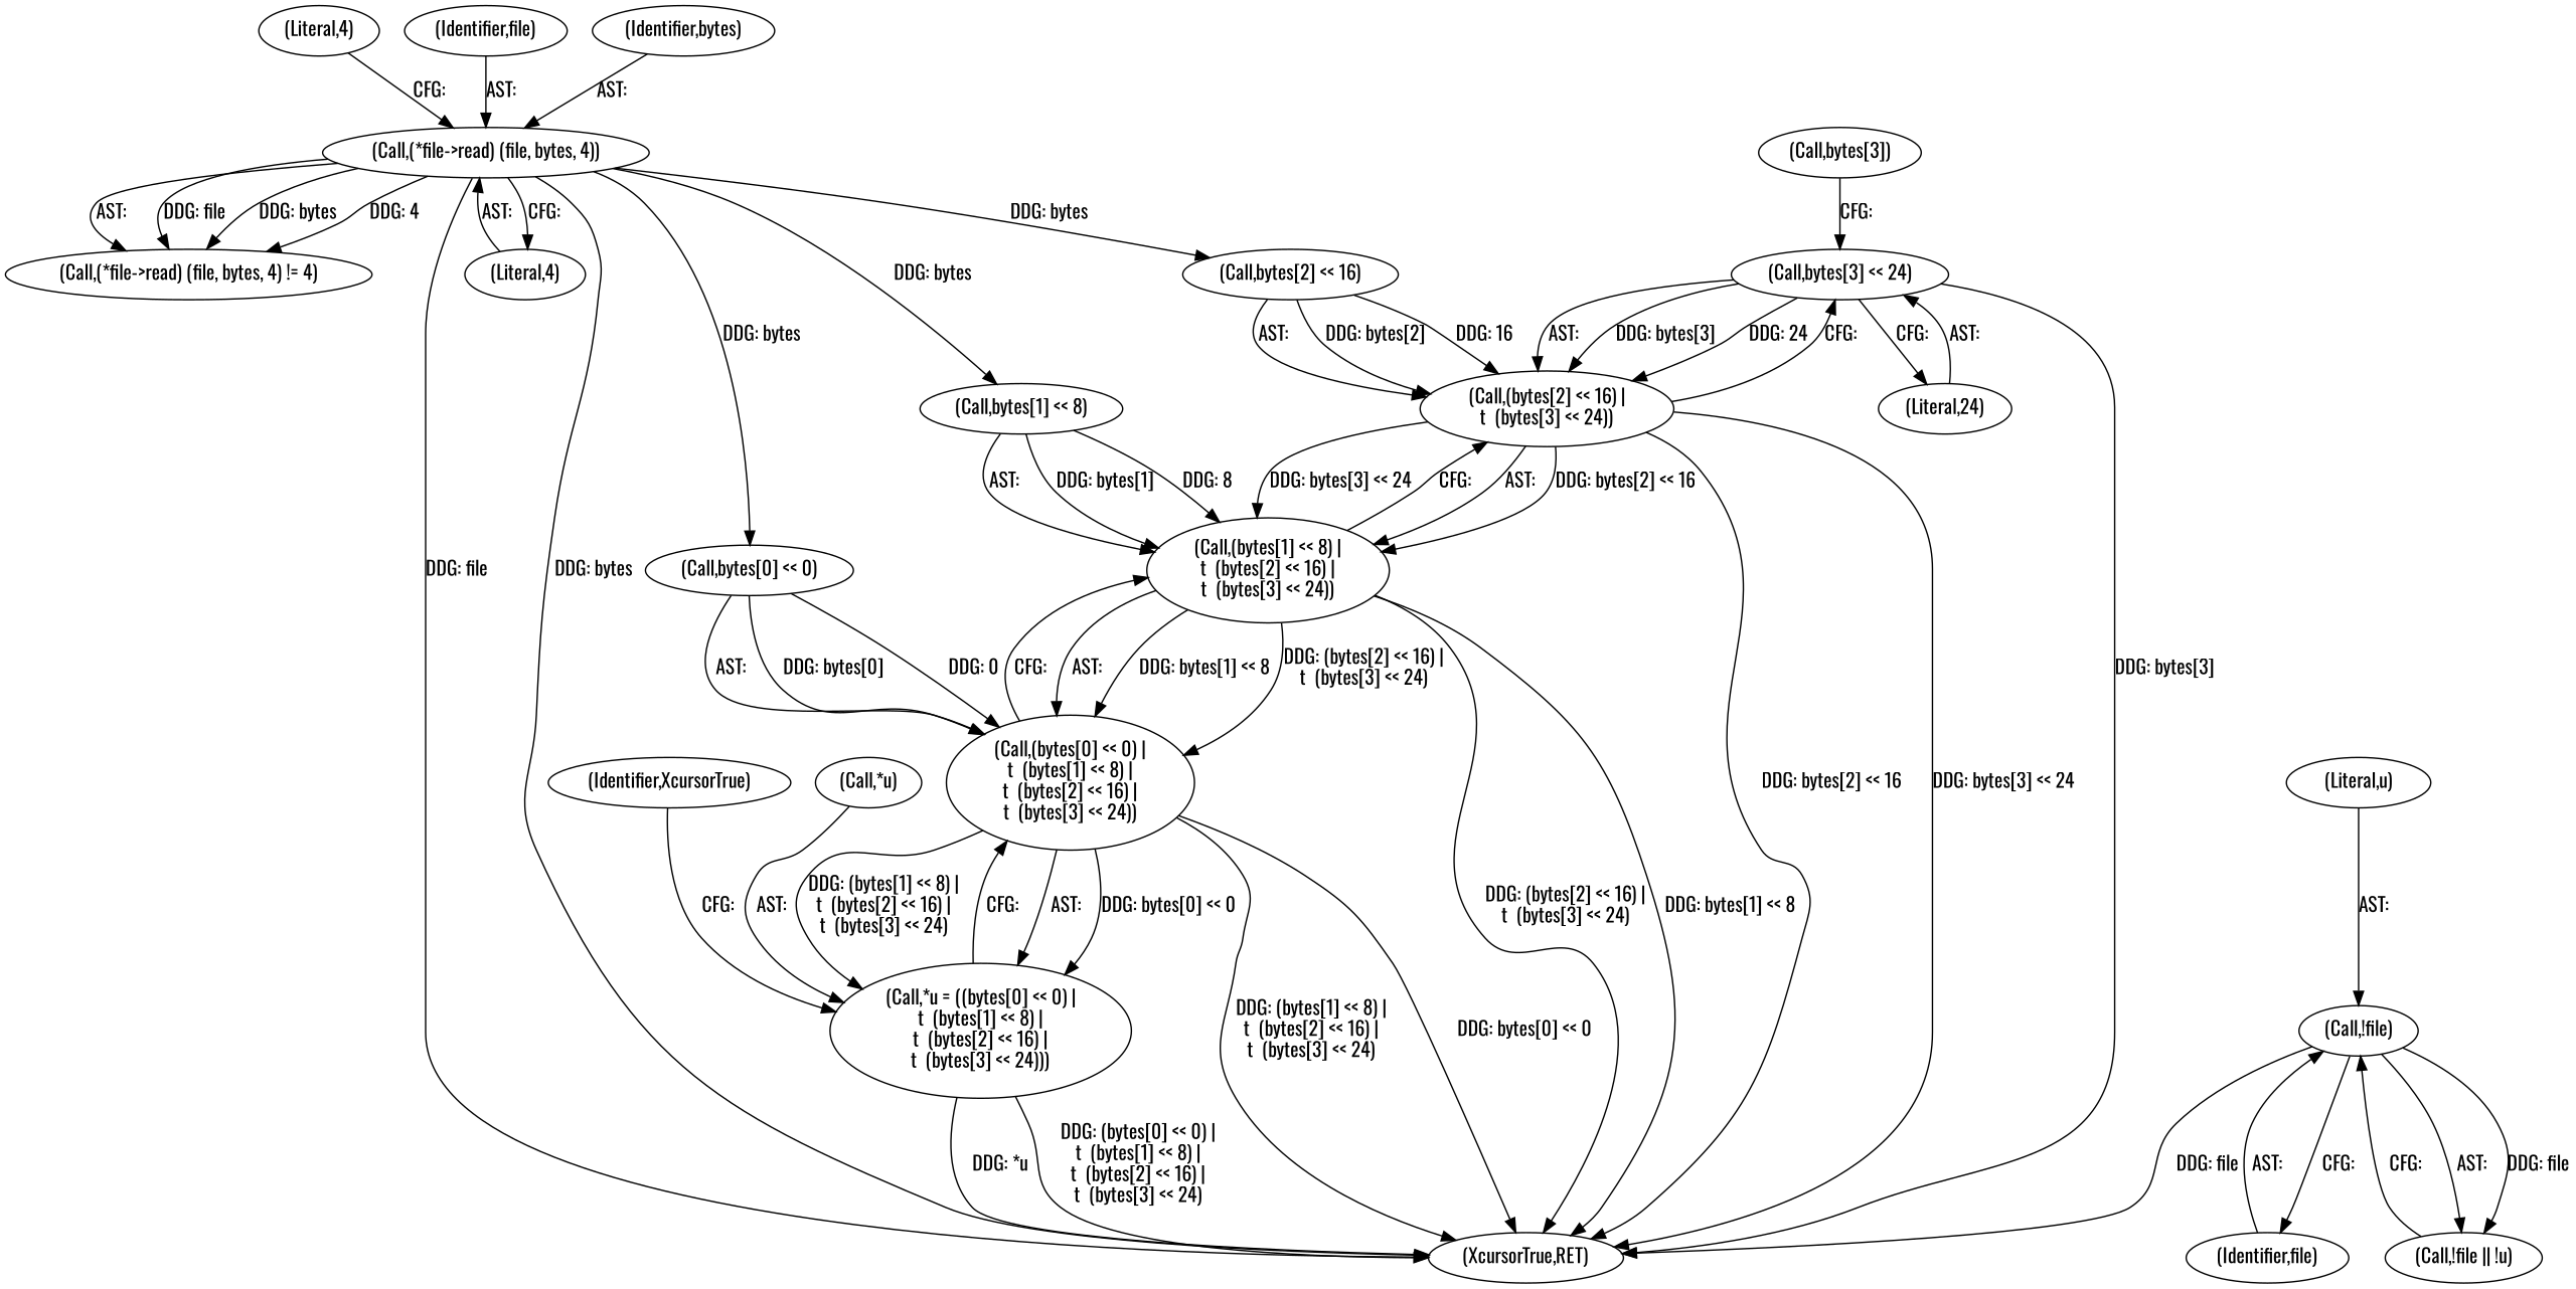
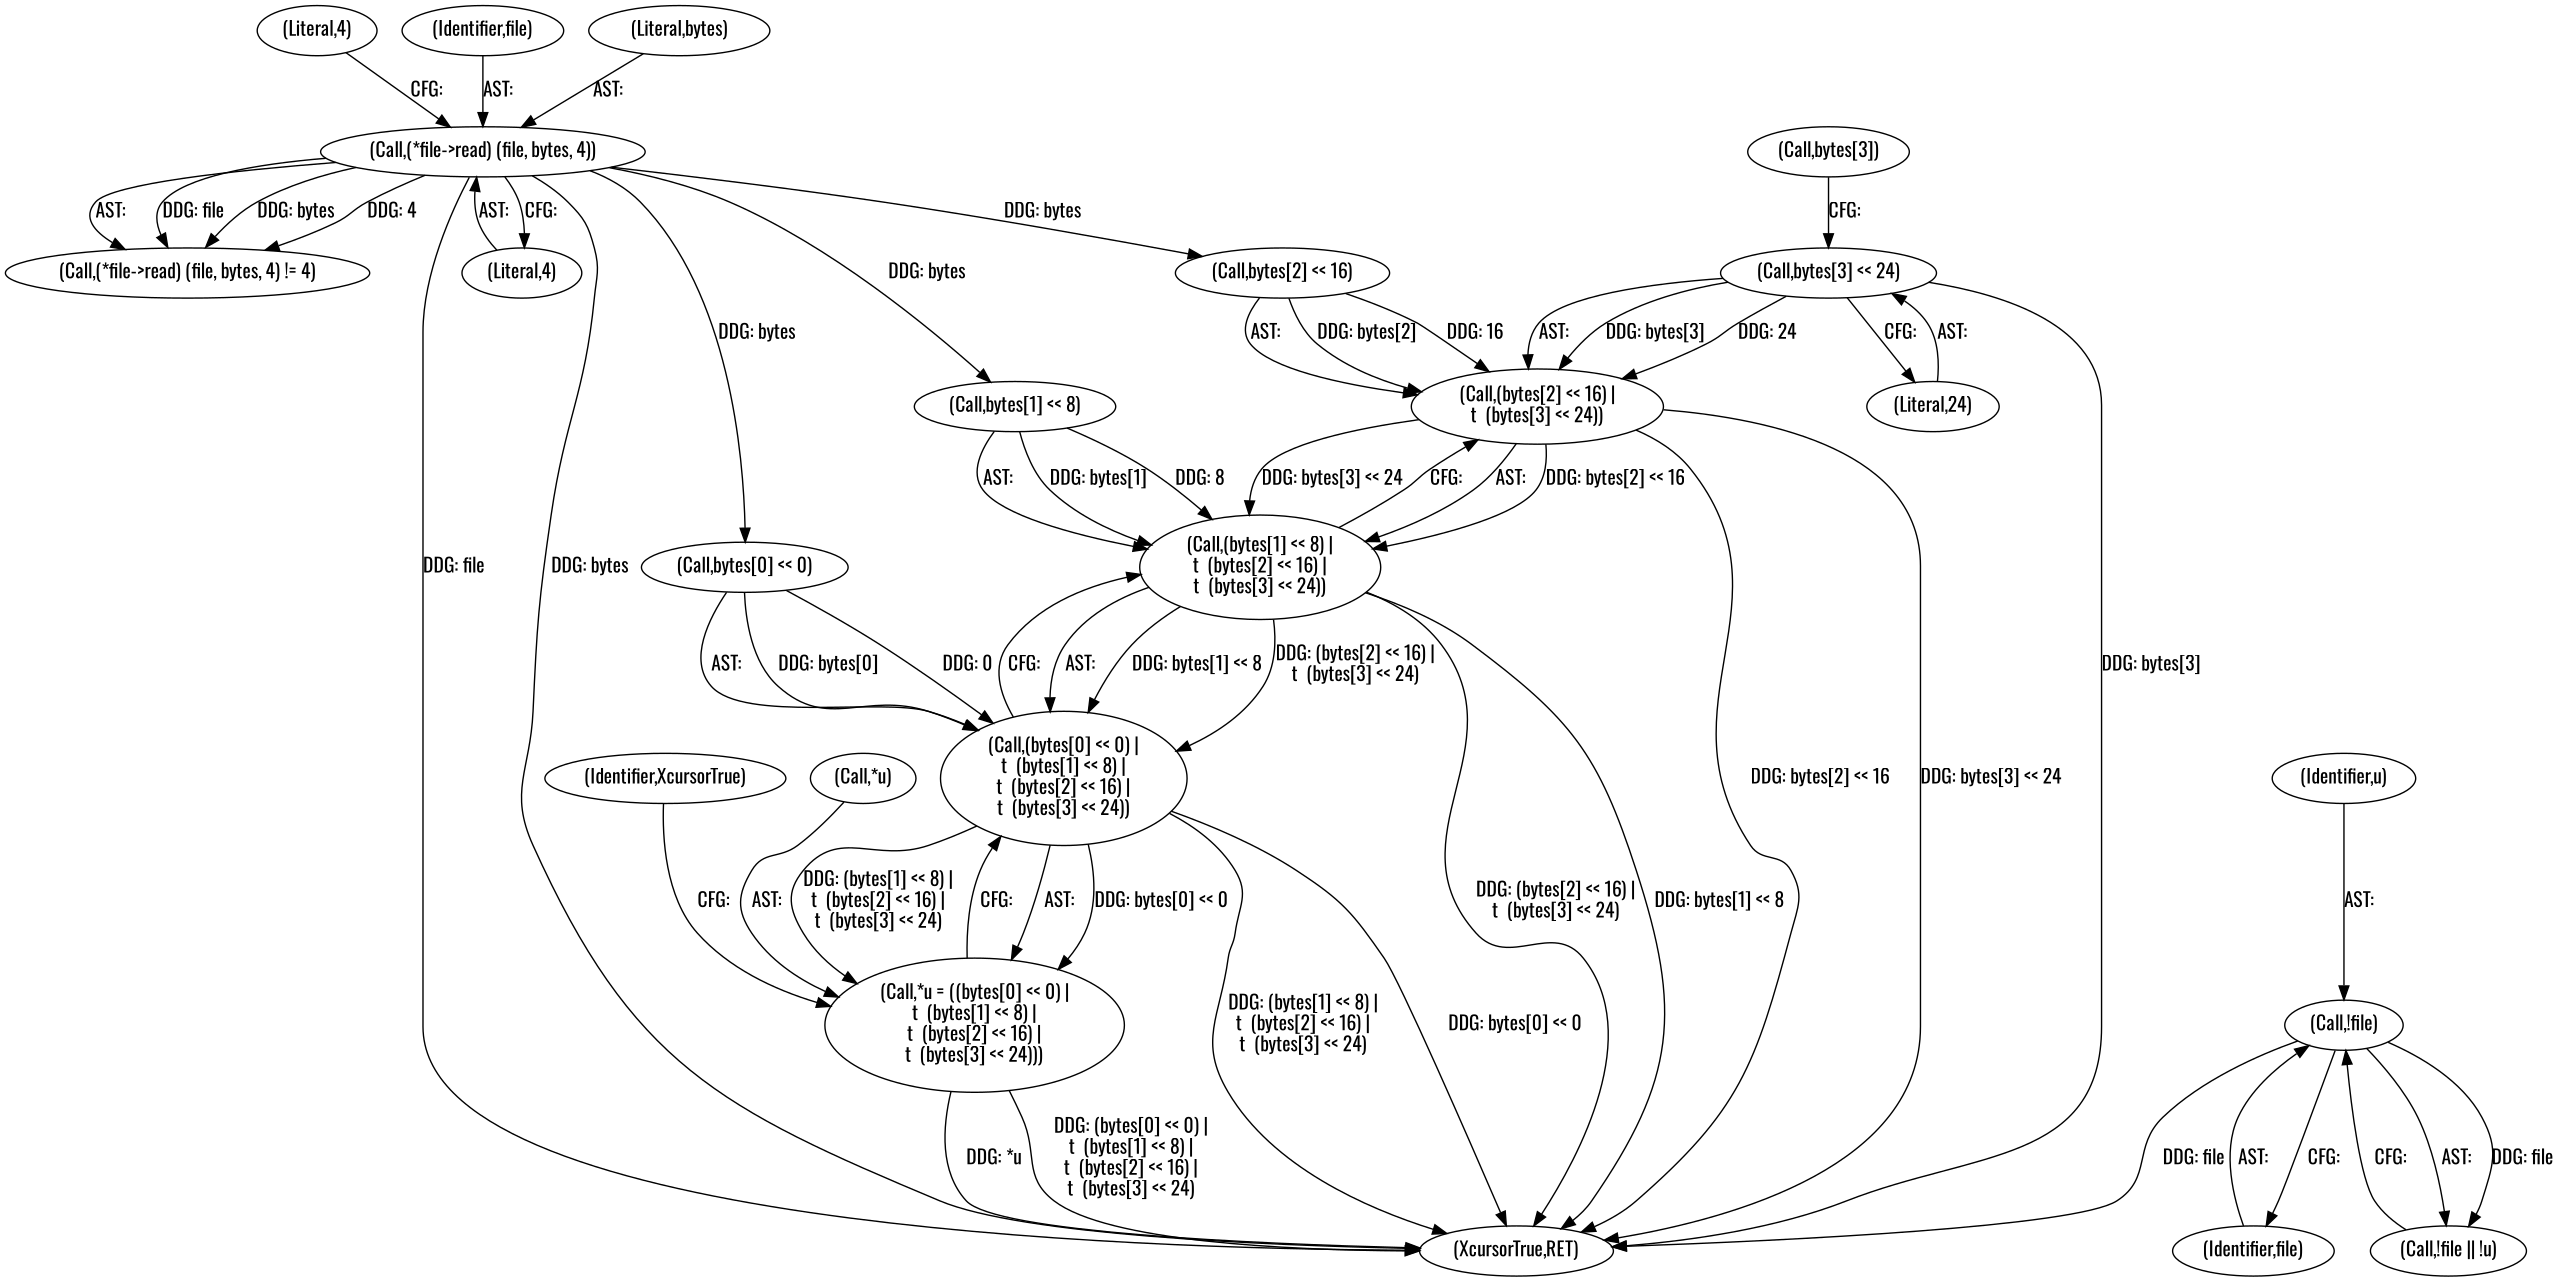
  digraph {
    fontname=Oswald
    node [fontname=Oswald]
    edge [fontname=Oswald]
    n1 [label="(Call,bytes[3] << 24)"]
    n2 [label="(Call,(bytes[2] << 16) |\n\t  (bytes[3] << 24))"]
    n3 [label="(Literal,24)"]
    n4 [label="(XcursorTrue,RET)"]
    n5 [label="(Call,(bytes[1] << 8) |\n\t  (bytes[2] << 16) |\n\t  (bytes[3] << 24))"]
    n6 [label="(Call,(*file->read) (file, bytes, 4))"]
    n7 [label="(Call,bytes[1] << 8)"]
    n8 [label="(Call,bytes[2] << 16)"]
    n9 [label="(Call,(*file->read) (file, bytes, 4) != 4)"]
    n10 [label="(Call,bytes[0] << 0)"]
    n11 [label="(Literal,4)"]
    n12 [label="(Call,(bytes[0] << 0) |\n\t  (bytes[1] << 8) |\n\t  (bytes[2] << 16) |\n\t  (bytes[3] << 24))"]
    n13 [label="(Call,!file)"]
    n14 [label="(Identifier,file)"]
    n15 [label="(Call,!file || !u)"]
    n16 [label="(Call,*u = ((bytes[0] << 0) |\n\t  (bytes[1] << 8) |\n\t  (bytes[2] << 16) |\n\t  (bytes[3] << 24)))"]
    n17 [label="(Call,bytes[3])"]
    n18 [label="(Call,*u)"]
    n19 [label="(Literal,4)"]
    n20 [label="(Identifier,XcursorTrue)"]
-   n21 [label="(Literal,u)"]
+   n21 [label="(Identifier,u)"]
    n22 [label="(Identifier,file)"]
-   n23 [label="(Identifier,bytes)"]
+   n23 [label="(Literal,bytes)"]
    n1 -> n2 [label="AST: "]
    n1 -> n2 [label="DDG: bytes[3]"]
    n1 -> n2 [label="DDG: 24"]
    n1 -> n3 [label="CFG: "]
    n1 -> n4 [label="DDG: bytes[3]"]
-   n2 -> n1 [label="CFG: "]
    n2 -> n4 [label="DDG: bytes[2] << 16"]
    n2 -> n4 [label="DDG: bytes[3] << 24"]
    n2 -> n5 [label="AST: "]
    n2 -> n5 [label="DDG: bytes[2] << 16"]
    n2 -> n5 [label="DDG: bytes[3] << 24"]
    n3 -> n1 [label="AST: "]
    n5 -> n2 [label="CFG: "]
    n5 -> n4 [label="DDG: (bytes[2] << 16) |\n\t  (bytes[3] << 24)"]
    n5 -> n4 [label="DDG: bytes[1] << 8"]
    n5 -> n12 [label="AST: "]
    n5 -> n12 [label="DDG: bytes[1] << 8"]
    n5 -> n12 [label="DDG: (bytes[2] << 16) |\n\t  (bytes[3] << 24)"]
    n6 -> n4 [label="DDG: bytes"]
    n6 -> n4 [label="DDG: file"]
    n6 -> n7 [label="DDG: bytes"]
    n6 -> n8 [label="DDG: bytes"]
    n6 -> n9 [label="AST: "]
    n6 -> n9 [label="DDG: file"]
    n6 -> n9 [label="DDG: bytes"]
    n6 -> n9 [label="DDG: 4"]
    n6 -> n10 [label="DDG: bytes"]
    n6 -> n11 [label="CFG: "]
    n7 -> n5 [label="AST: "]
    n7 -> n5 [label="DDG: bytes[1]"]
    n7 -> n5 [label="DDG: 8"]
    n8 -> n2 [label="AST: "]
    n8 -> n2 [label="DDG: bytes[2]"]
    n8 -> n2 [label="DDG: 16"]
    n10 -> n12 [label="AST: "]
    n10 -> n12 [label="DDG: bytes[0]"]
    n10 -> n12 [label="DDG: 0"]
    n11 -> n6 [label="AST: "]
    n12 -> n4 [label="DDG: bytes[0] << 0"]
    n12 -> n4 [label="DDG: (bytes[1] << 8) |\n\t  (bytes[2] << 16) |\n\t  (bytes[3] << 24)"]
    n12 -> n5 [label="CFG: "]
    n12 -> n16 [label="AST: "]
    n12 -> n16 [label="DDG: bytes[0] << 0"]
    n12 -> n16 [label="DDG: (bytes[1] << 8) |\n\t  (bytes[2] << 16) |\n\t  (bytes[3] << 24)"]
    n13 -> n4 [label="DDG: file"]
    n13 -> n14 [label="CFG: "]
    n13 -> n15 [label="AST: "]
    n13 -> n15 [label="DDG: file"]
    n14 -> n13 [label="AST: "]
    n15 -> n13 [label="CFG: "]
    n16 -> n4 [label="DDG: *u"]
    n16 -> n4 [label="DDG: (bytes[0] << 0) |\n\t  (bytes[1] << 8) |\n\t  (bytes[2] << 16) |\n\t  (bytes[3] << 24)"]
    n16 -> n12 [label="CFG: "]
    n17 -> n1 [label="CFG: "]
    n18 -> n16 [label="AST: "]
    n19 -> n6 [label="CFG: "]
    n20 -> n16 [label="CFG: "]
    n21 -> n13 [label="AST: "]
    n22 -> n6 [label="AST: "]
    n23 -> n6 [label="AST: "]
  }
